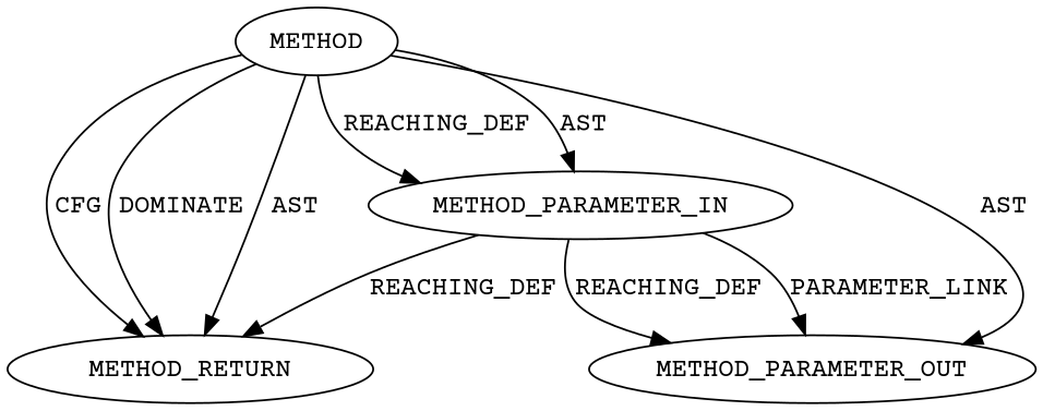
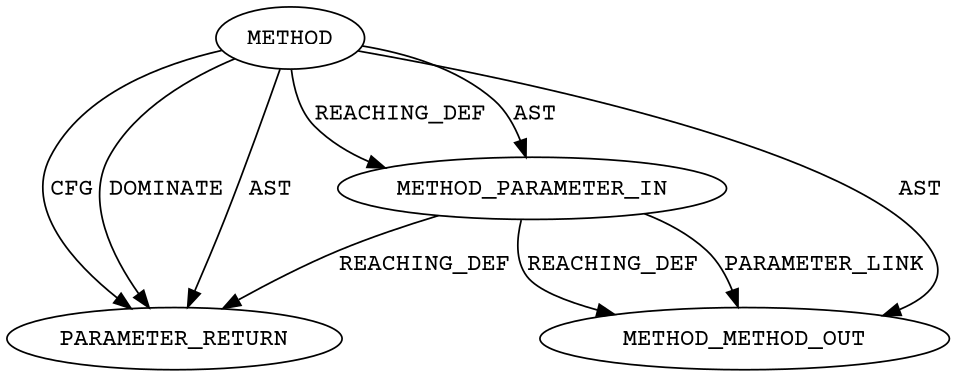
  digraph {
    fontname="Courier Prime"
    node [CODE=p1 EVALUATION_STRATEGY=BY_VALUE NAME=p1 ORDER=1 TYPE_FULL_NAME=ANY fontname="Courier Prime"]
    edge [fontname="Courier Prime"]
-   n1 [INDEX=1 IS_VARIADIC=false label=METHOD_PARAMETER_OUT]
-   n2 [CODE=RET ORDER=2 label=METHOD_RETURN NAME=""]
+   n1 [INDEX=1 IS_VARIADIC=false label=METHOD_METHOD_OUT]
+   n2 [CODE=RET ORDER=2 label=PARAMETER_RETURN NAME=""]
    n3 [AST_PARENT_FULL_NAME="<global>" AST_PARENT_TYPE=NAMESPACE_BLOCK CODE="<empty>" FILENAME="<empty>" FULL_NAME=sk_page_frag IS_EXTERNAL=true NAME=sk_page_frag ORDER=0 label=METHOD EVALUATION_STRATEGY="" TYPE_FULL_NAME=""]
    n4 [INDEX=1 IS_VARIADIC=false label=METHOD_PARAMETER_IN]
    n3 -> n1 [label=AST]
    n3 -> n2 [label=DOMINATE]
    n3 -> n2 [label=AST]
    n3 -> n2 [label=CFG]
    n3 -> n4 [label=AST]
    n3 -> n4 [label=REACHING_DEF]
    n4 -> n1 [label=PARAMETER_LINK]
    n4 -> n1 [VARIABLE=p1 label=REACHING_DEF]
    n4 -> n2 [VARIABLE=p1 label=REACHING_DEF]
  }
